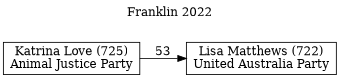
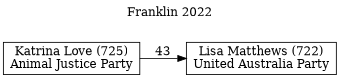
  digraph {
    label="Franklin 2022"
    labelloc=t
    mclimit=10
    rankdir=LR
    node [shape=box]
    n1 [label="Lisa Matthews (722)\nUnited Australia Party"]
    n2 [label="Katrina Love (725)\nAnimal Justice Party"]
-   n2 -> n1 [label=53]
+   n2 -> n1 [label=43]
  }
